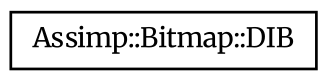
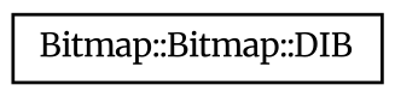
  digraph {
    rankdir=TB
    fontname=Merriweather
-   n1 [color=black fillcolor=white fontname=Merriweather fontsize=10 height=0.2 label="Assimp::Bitmap::DIB" shape=record style=filled width=0.4]
+   n1 [color=black fillcolor=white fontname=Merriweather fontsize=10 height=0.2 label="Bitmap::Bitmap::DIB" shape=record style=filled width=0.4]
  }
